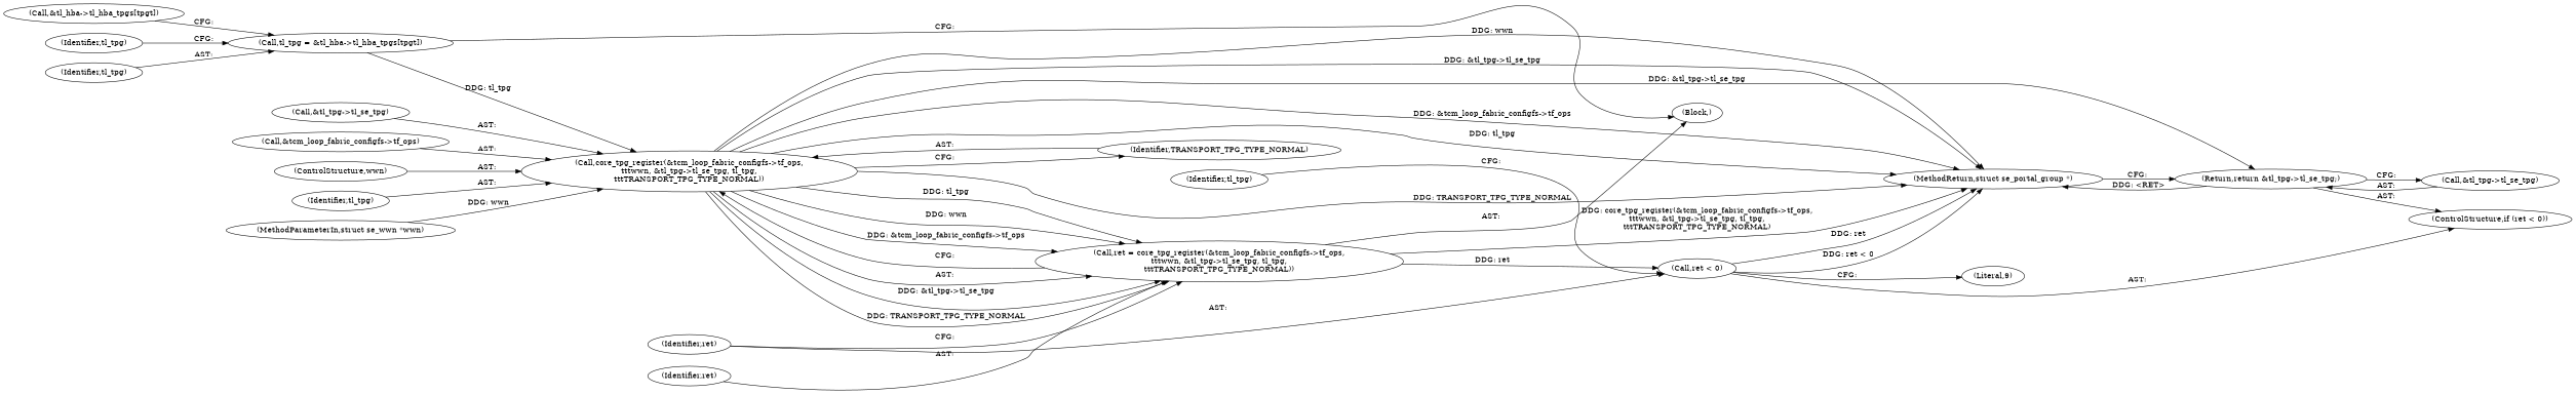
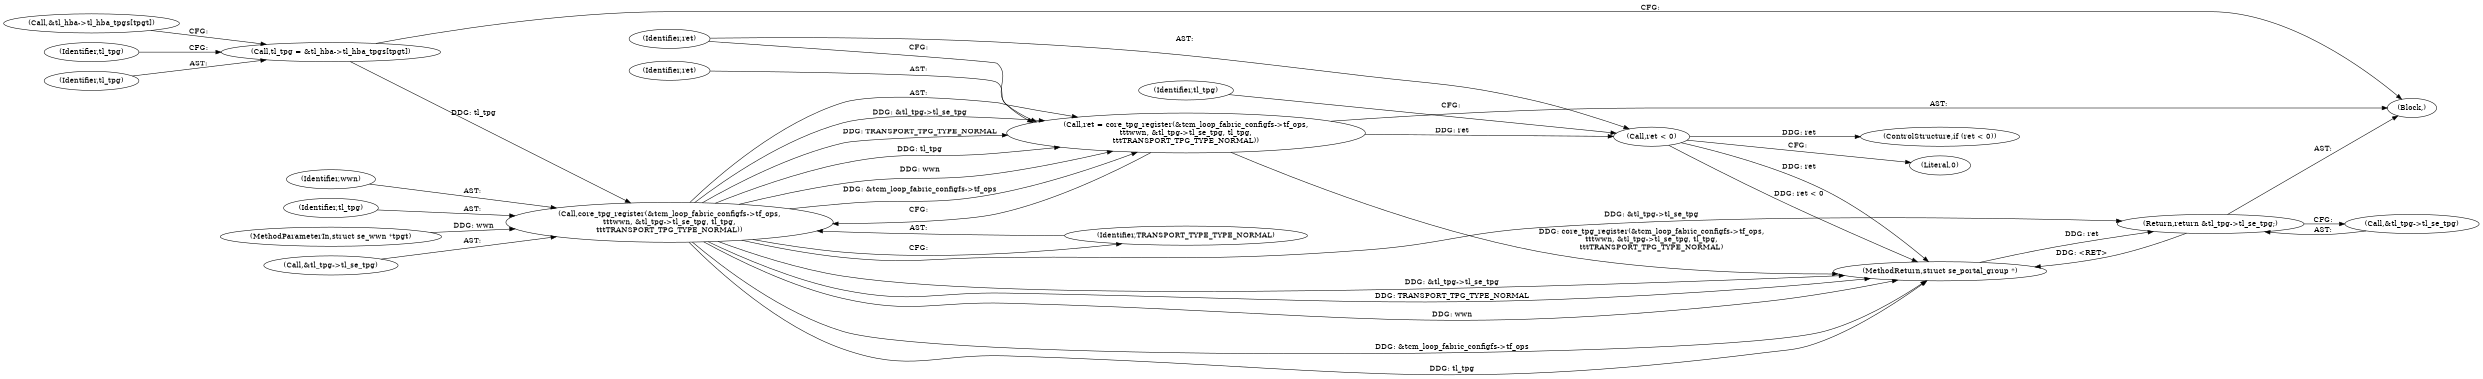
  digraph {
    rankdir=LR
    n1 [label="(Call,tl_tpg = &tl_hba->tl_hba_tpgs[tpgt])"]
    n2 [label="(Call,core_tpg_register(&tcm_loop_fabric_configfs->tf_ops,\n\t\t\twwn, &tl_tpg->tl_se_tpg, tl_tpg,\n\t\t\tTRANSPORT_TPG_TYPE_NORMAL))"]
    n3 [label="(Block,)"]
    n4 [label="(MethodReturn,struct se_portal_group *)"]
    n5 [label="(Call,ret = core_tpg_register(&tcm_loop_fabric_configfs->tf_ops,\n\t\t\twwn, &tl_tpg->tl_se_tpg, tl_tpg,\n\t\t\tTRANSPORT_TPG_TYPE_NORMAL))"]
    n6 [label="(Return,return &tl_tpg->tl_se_tpg;)"]
-   n7 [label="(Identifier,TRANSPORT_TPG_TYPE_NORMAL)"]
+   n7 [label="(Identifier,TRANSPORT_TYPE_TYPE_NORMAL)"]
    n8 [label="(Call,&tl_hba->tl_hba_tpgs[tpgt])"]
    n9 [label="(Call,ret < 0)"]
    n10 [label="(Call,&tl_tpg->tl_se_tpg)"]
    n11 [label="(ControlStructure,if (ret < 0))"]
-   n12 [label="(Literal,9)"]
+   n12 [label="(Literal,0)"]
    n13 [label="(Identifier,tl_tpg)"]
-   n14 [label="(ControlStructure,wwn)"]
+   n14 [label="(Identifier,wwn)"]
    n15 [label="(Identifier,tl_tpg)"]
    n16 [label="(Identifier,tl_tpg)"]
-   n17 [label="(MethodParameterIn,struct se_wwn *wwn)"]
+   n17 [label="(MethodParameterIn,struct se_wwn *tpgt)"]
    n18 [label="(Identifier,ret)"]
    n19 [label="(Call,&tl_tpg->tl_se_tpg)"]
    n20 [label="(Identifier,tl_tpg)"]
-   n21 [label="(Call,&tcm_loop_fabric_configfs->tf_ops)"]
    n22 [label="(Identifier,ret)"]
    n1 -> n2 [label="DDG: tl_tpg"]
    n1 -> n3 [label="CFG: "]
    n2 -> n4 [label="DDG: &tl_tpg->tl_se_tpg"]
    n2 -> n4 [label="DDG: TRANSPORT_TPG_TYPE_NORMAL"]
    n2 -> n4 [label="DDG: &tcm_loop_fabric_configfs->tf_ops"]
    n2 -> n4 [label="DDG: tl_tpg"]
    n2 -> n4 [label="DDG: wwn"]
    n2 -> n5 [label="AST: "]
    n2 -> n5 [label="DDG: &tl_tpg->tl_se_tpg"]
    n2 -> n5 [label="DDG: TRANSPORT_TPG_TYPE_NORMAL"]
    n2 -> n5 [label="DDG: tl_tpg"]
    n2 -> n5 [label="DDG: wwn"]
    n2 -> n5 [label="DDG: &tcm_loop_fabric_configfs->tf_ops"]
    n2 -> n6 [label="DDG: &tl_tpg->tl_se_tpg"]
    n2 -> n7 [label="CFG: "]
-   n4 -> n6 [label="CFG: "]
+   n4 -> n6 [label="DDG: ret"]
    n5 -> n2 [label="CFG: "]
    n5 -> n3 [label="AST: "]
    n5 -> n4 [label="DDG: core_tpg_register(&tcm_loop_fabric_configfs->tf_ops,\n\t\t\twwn, &tl_tpg->tl_se_tpg, tl_tpg,\n\t\t\tTRANSPORT_TPG_TYPE_NORMAL)"]
    n5 -> n9 [label="DDG: ret"]
-   n6 -> n11 [label="AST: "]
+   n6 -> n3 [label="AST: "]
    n6 -> n4 [label="DDG: <RET>"]
    n6 -> n10 [label="CFG: "]
    n7 -> n2 [label="AST: "]
    n8 -> n1 [label="CFG: "]
    n9 -> n4 [label="DDG: ret < 0"]
    n9 -> n4 [label="DDG: ret"]
-   n9 -> n11 [label="AST: "]
+   n9 -> n11 [label="DDG: ret"]
    n9 -> n12 [label="CFG: "]
    n10 -> n6 [label="AST: "]
    n13 -> n1 [label="CFG: "]
    n14 -> n2 [label="AST: "]
    n15 -> n9 [label="CFG: "]
    n16 -> n2 [label="AST: "]
    n17 -> n2 [label="DDG: wwn"]
    n18 -> n5 [label="CFG: "]
    n18 -> n9 [label="AST: "]
    n19 -> n2 [label="AST: "]
    n20 -> n1 [label="AST: "]
-   n21 -> n2 [label="AST: "]
    n22 -> n5 [label="AST: "]
  }
